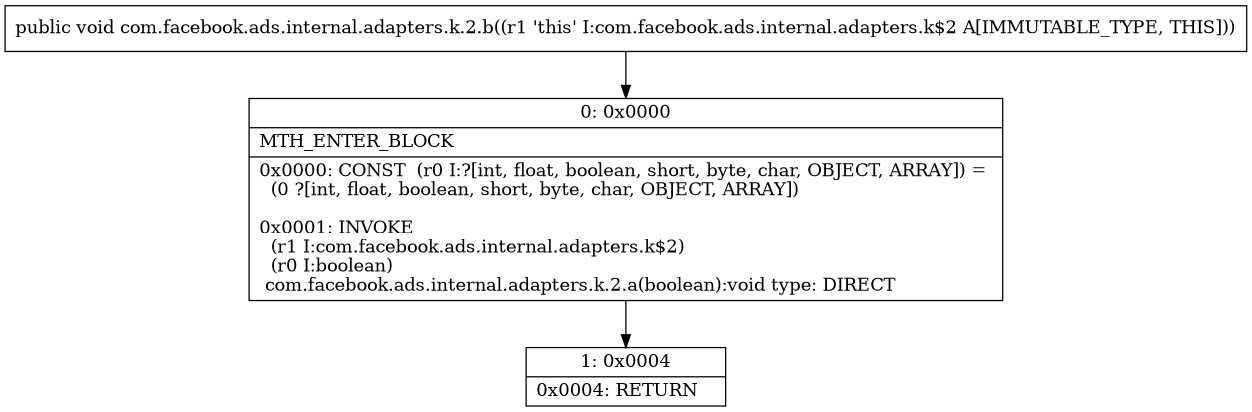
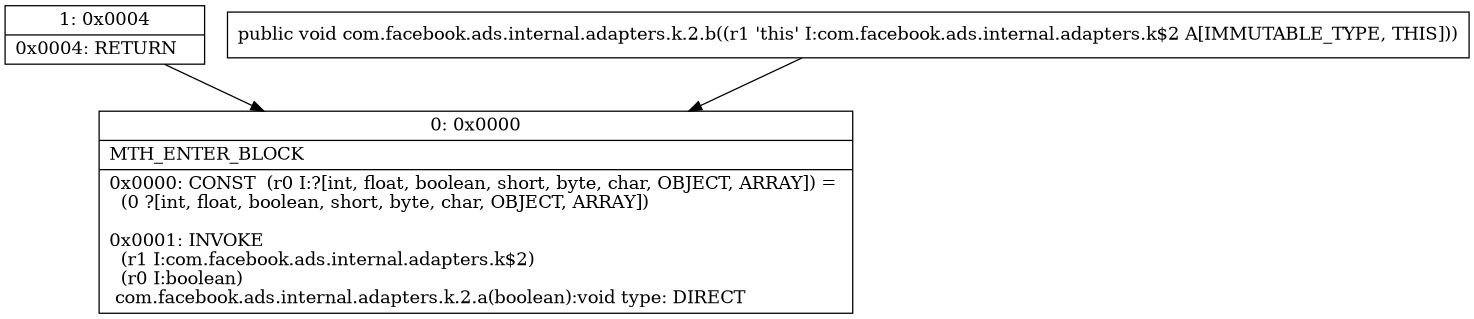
  digraph {
    node [shape=record]
    n1 [label="{0\:\ 0x0000|MTH_ENTER_BLOCK\l|0x0000: CONST  (r0 I:?[int, float, boolean, short, byte, char, OBJECT, ARRAY]) = \l  (0 ?[int, float, boolean, short, byte, char, OBJECT, ARRAY])\l \l0x0001: INVOKE  \l  (r1 I:com.facebook.ads.internal.adapters.k$2)\l  (r0 I:boolean)\l com.facebook.ads.internal.adapters.k.2.a(boolean):void type: DIRECT \l}"]
    n2 [label="{1\:\ 0x0004|0x0004: RETURN   \l}"]
    n3 [label="{public void com.facebook.ads.internal.adapters.k.2.b((r1 'this' I:com.facebook.ads.internal.adapters.k$2 A[IMMUTABLE_TYPE, THIS])) }"]
-   n1 -> n2
+   n2 -> n1
    n3 -> n1
  }
